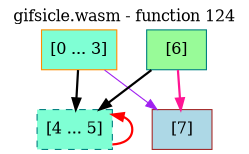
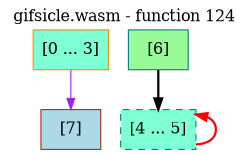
  digraph {
    label="gifsicle.wasm - function 124"
    labelfontcolor=black
    labelfontname=Helvetica
    labelfontsize=16
    labelloc=t
    node [color=teal fillcolor=aquamarine shape=box style="solid,filled"]
    edge [color=black style=bold]
    n1 [color=darkorange label="[0 ... 3]"]
    n2 [label="[4 ... 5]" style="dashed,filled"]
    n3 [color=brown fillcolor=lightblue label="[7]"]
    n4 [fillcolor=palegreen label="[6]"]
-   n1 -> n2
    n1 -> n3 [color=purple style=solid]
    n2 -> n2 [color=red dir=back]
    n4 -> n2
-   n4 -> n3 [color=deeppink]
  }
